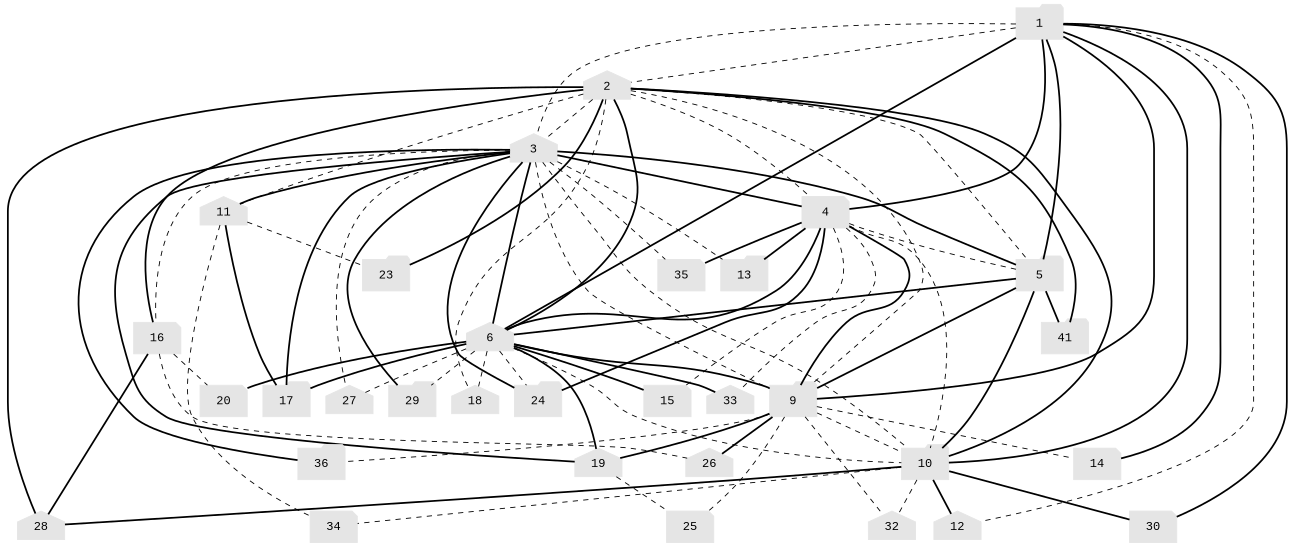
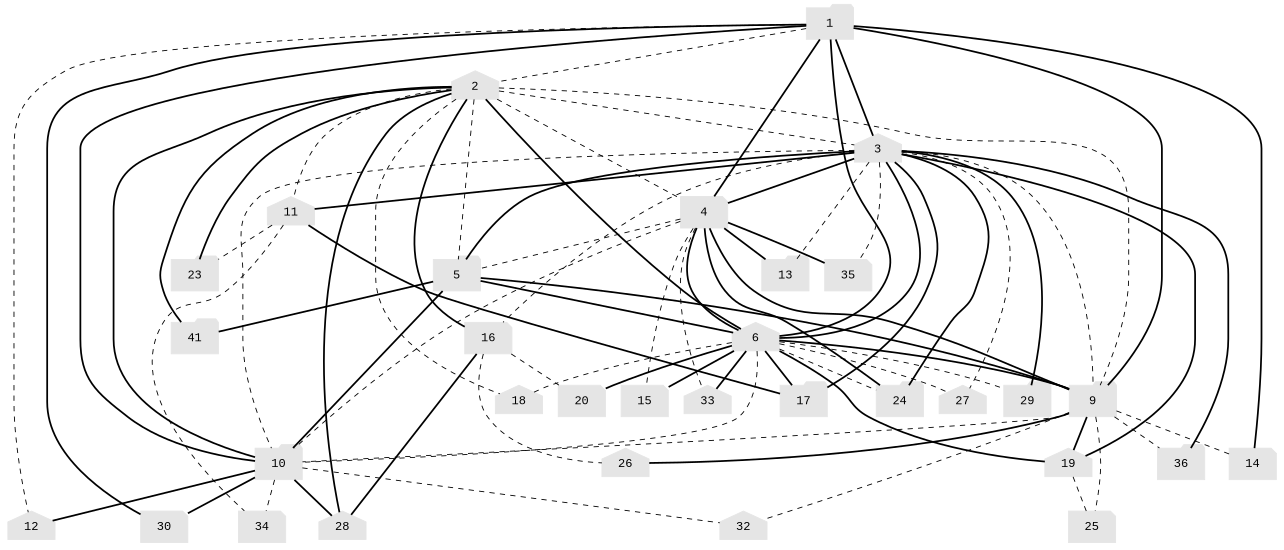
  graph {
    fontname="Liberation Mono"
    node [color=gray90 fontname="Liberation Mono" shape=house style=filled]
    edge [fontname="Liberation Mono" style=bold]
    2
    1 [shape=folder]
    3 [super="+7"]
    4 [shape=note super="+46+52+50+21+31"]
    5 [shape=folder]
    6 [super="+37+47+40"]
    9 [shape=folder]
    10 [shape=folder]
    12
    14 [shape=note]
    30 [shape=note]
    11
    16 [shape=note super="+48"]
    18
    23 [shape=folder]
    28 [super="+39"]
    41 [shape=folder]
    13 [shape=folder]
    17 [shape=folder super="+38"]
    19 [super="+44"]
    24 [shape=folder super="+43+42"]
    27
    29 [shape=folder]
    35 [shape=note]
    36 [shape=folder]
    15 [shape=note]
    33
    20 [shape=note]
    25 [shape=note]
    26
    32
    34 [shape=note]
    2 -- 3 [style=dashed weight=4]
    2 -- 4 [style=dashed]
    2 -- 5 [style=dashed]
    2 -- 6
    2 -- 9 [style=dashed]
    2 -- 10
    2 -- 11 [style=dashed]
    2 -- 16
    2 -- 18 [style=dashed]
    2 -- 23
    2 -- 28
    2 -- 41
    1 -- 2 [style=dashed]
-   1 -- 3 [style=dashed weight=3]
+   1 -- 3 [weight=3]
    1 -- 4
-   1 -- 5
    1 -- 6 [weight=2]
    1 -- 9
    1 -- 10
    1 -- 12 [style=dashed]
    1 -- 14
    1 -- 30
    3 -- 4 [weight=3]
    3 -- 5 [weight=3]
    3 -- 6 [weight=5]
    3 -- 9 [style=dashed weight=4]
    3 -- 10 [style=dashed weight=3]
    3 -- 11
    3 -- 16 [style=dashed weight=2]
    3 -- 13 [style=dashed]
    3 -- 17
    3 -- 19
    3 -- 24 [weight=2]
    3 -- 27 [style=dashed]
    3 -- 29
    3 -- 35 [style=dashed]
    3 -- 36
    4 -- 5 [style=dashed]
    4 -- 6 [weight=2]
    4 -- 9 [weight=2]
    4 -- 10 [style=dashed weight=2]
    4 -- 13
    4 -- 24 [weight=2]
    4 -- 35
    4 -- 15 [style=dashed]
    4 -- 33 [style=dashed]
    5 -- 6
    5 -- 9
    5 -- 10
    5 -- 41
    6 -- 9 [weight=2]
    6 -- 10 [style=dashed weight=2]
    6 -- 18 [style=dashed]
    6 -- 17
    6 -- 19
    6 -- 24 [style=dashed]
    6 -- 27 [style=dashed]
    6 -- 29 [style=dashed]
    6 -- 15
    6 -- 33
    6 -- 20
    9 -- 10 [style=dashed]
    9 -- 14 [style=dashed]
    9 -- 19
    9 -- 36 [style=dashed]
    9 -- 25 [style=dashed]
    9 -- 26
    9 -- 32 [style=dashed]
    10 -- 12
    10 -- 30
    10 -- 28
    10 -- 32 [style=dashed]
    10 -- 34 [style=dashed]
    11 -- 23 [style=dashed]
    11 -- 17
    11 -- 34 [style=dashed]
    16 -- 28
    16 -- 20 [style=dashed]
    16 -- 26 [style=dashed]
    19 -- 25 [style=dashed]
  }
